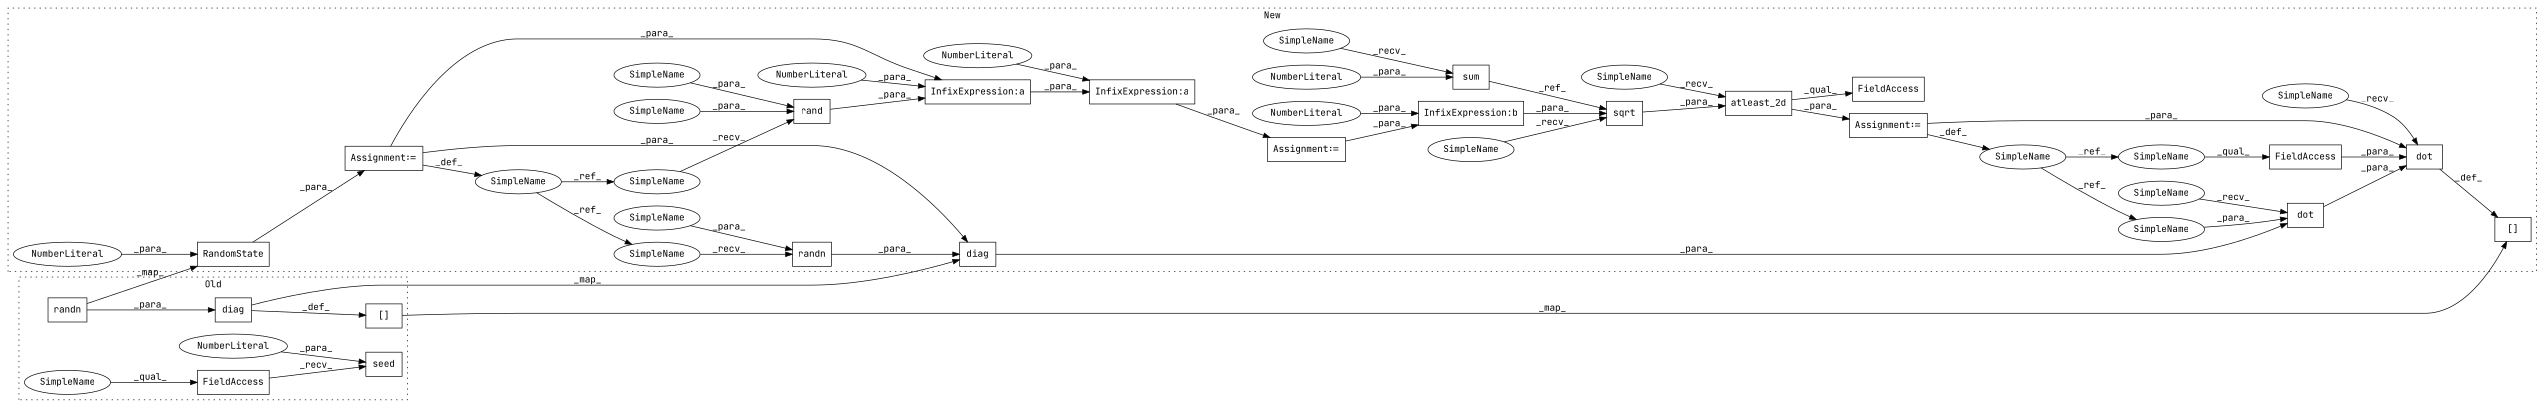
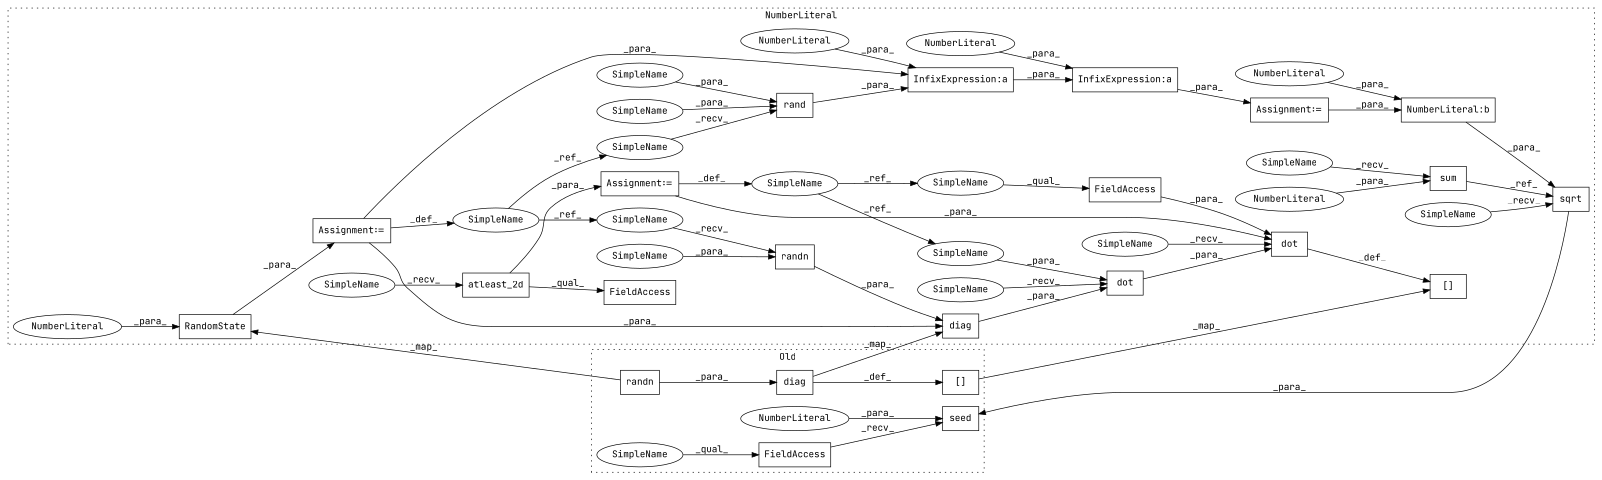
  digraph {
    fontname="JetBrains Mono"
    rankdir=LR
    node [a=42 fontname="JetBrains Mono" l=1 s=247 shape=box]
    edge [fontname="JetBrains Mono"]
    n1 [a=32 l="5,1" label=seed s="260,269"]
    n2 [a=34 l=4 label=NumberLiteral s=265 shape=ellipse]
    n3 [a=22 l=12 label=FieldAccess]
    n4 [a=32 l="5,1" label=diag s="491,504"]
    n5 [a=2 l="8,1" label="[]" s="474,483"]
    n6 [a=32 l="6,1" label=randn s="309,320"]
    n7 [l=5 label=SimpleName shape=ellipse]
    n8 [a=32 l="5,1" label=sqrt s="419,442"]
    n9 [a=7 label="Assignment:=" s=360]
    n10 [a=7 l=2 label="Assignment:=" s=394]
    n11 [a=32 l="11,1" label=atleast_2d s="402,443"]
    n12 [a=27 l=3 label="InfixExpression:a" s=382]
    n13 [a=32 l="5,1" label=rand s="370,380"]
    n14 [a=27 l=3 label="InfixExpression:a" s=364]
    n15 [a=32 l="6,1" label=randn s="339,350"]
-   n16 [a=27 l=3 label="InfixExpression:b" s=435]
+   n16 [a=27 l=3 label="NumberLiteral:b" s=435]
    n17 [a=34 label=NumberLiteral s=438 shape=ellipse]
    n18 [a=34 label=NumberLiteral s=385 shape=ellipse]
    n19 [a=34 label=NumberLiteral s=363 shape=ellipse]
    n20 [a=22 l=50 label=FieldAccess s=396]
    n21 [a=22 l=3 label=FieldAccess s=652]
    n22 [label=SimpleName s=393 shape=ellipse]
    n23 [a=32 l="4,1" label=dot s="624,650"]
    n24 [a=32 l="5,1" label=diag s="636,649"]
    n25 [a=2 l="8,1" label="[]" s="597,606"]
    n26 [a=32 l="12,1" label=RandomState s="293,309"]
    n27 [a=34 l=4 label=NumberLiteral s=305 shape=ellipse]
    n28 [a=32 l="4,1" label=dot s="614,655"]
    n29 [l=2 label=SimpleName s=277 shape=ellipse]
    n30 [a=32 l="4,1" label=sum s="430,441"]
    n31 [a=34 label=NumberLiteral s=440 shape=ellipse]
    n32 [a=7 label="Assignment:=" s=279]
    n33 [l=2 label=SimpleName s=375 shape=ellipse]
    n34 [l=2 label=SimpleName s=348 shape=ellipse]
    n35 [l=2 label=SimpleName s=378 shape=ellipse]
    n36 [l=2 label=SimpleName s=336 shape=ellipse]
    n37 [l=2 label=SimpleName s=367 shape=ellipse]
    n38 [label=SimpleName s=628 shape=ellipse]
    n39 [label=SimpleName s=652 shape=ellipse]
    n40 [l=5 label=SimpleName s=608 shape=ellipse]
    n41 [l=5 label=SimpleName s=424 shape=ellipse]
    n42 [l=5 label=SimpleName s=618 shape=ellipse]
    n43 [l=5 label=SimpleName s=413 shape=ellipse]
    n44 [l=5 label=SimpleName s=396 shape=ellipse]
    subgraph cluster_1 {
      label=Old
      style=dotted
      n1
      n2
      n3
      n4
      n5
      n6
      n7
    }
    subgraph cluster_2 {
-     label=New
+     label=NumberLiteral
      style=dotted
      n8
      n9
      n10
      n11
      n12
      n13
      n14
      n15
      n16
      n17
      n18
      n19
      n20
      n21
      n22
      n23
      n24
      n25
      n26
      n27
      n28
      n29
      n30
      n31
      n32
      n33
      n34
      n35
      n36
      n37
      n38
      n39
      n40
      n41
      n42
      n43
      n44
    }
    n2 -> n1 [label=_para_]
    n3 -> n1 [label=_recv_]
    n4 -> n5 [label=_def_]
    n4 -> n24 [label=_map_]
    n5 -> n25 [label=_map_]
    n6 -> n4 [label=_para_]
    n6 -> n26 [label=_map_]
    n7 -> n3 [label=_qual_]
-   n8 -> n11 [label=_para_]
+   n8 -> n1 [label=_para_]
    n9 -> n16 [label=_para_]
    n10 -> n22 [label=_def_]
    n10 -> n28 [label=_para_]
    n11 -> n10 [label=_para_]
    n11 -> n20 [label=_qual_]
    n12 -> n9 [label=_para_]
    n13 -> n14 [label=_para_]
    n14 -> n12 [label=_para_]
    n15 -> n24 [label=_para_]
    n16 -> n8 [label=_para_]
    n17 -> n16 [label=_para_]
    n18 -> n12 [label=_para_]
    n19 -> n14 [label=_para_]
    n21 -> n28 [label=_para_]
    n22 -> n38 [label=_ref_]
    n22 -> n39 [label=_ref_]
    n23 -> n28 [label=_para_]
    n24 -> n23 [label=_para_]
    n26 -> n32 [label=_para_]
    n27 -> n26 [label=_para_]
    n28 -> n25 [label=_def_]
    n29 -> n36 [label=_ref_]
    n29 -> n37 [label=_ref_]
    n30 -> n8 [label=_ref_]
    n31 -> n30 [label=_para_]
    n32 -> n14 [label=_para_]
    n32 -> n24 [label=_para_]
    n32 -> n29 [label=_def_]
    n33 -> n13 [label=_para_]
    n34 -> n15 [label=_para_]
    n35 -> n13 [label=_para_]
    n36 -> n15 [label=_recv_]
    n37 -> n13 [label=_recv_]
    n38 -> n23 [label=_para_]
    n39 -> n21 [label=_qual_]
    n40 -> n28 [label=_recv_]
    n41 -> n30 [label=_recv_]
    n42 -> n23 [label=_recv_]
    n43 -> n8 [label=_recv_]
    n44 -> n11 [label=_recv_]
  }
